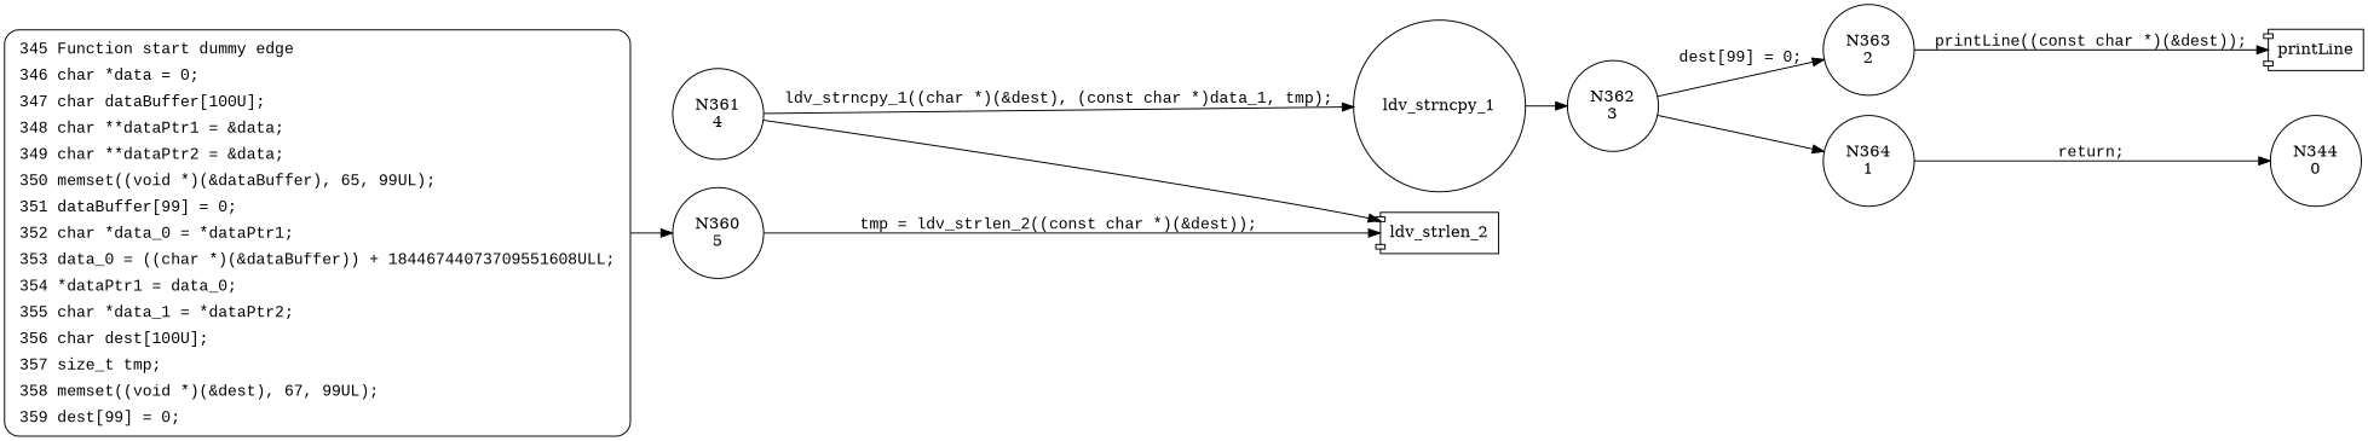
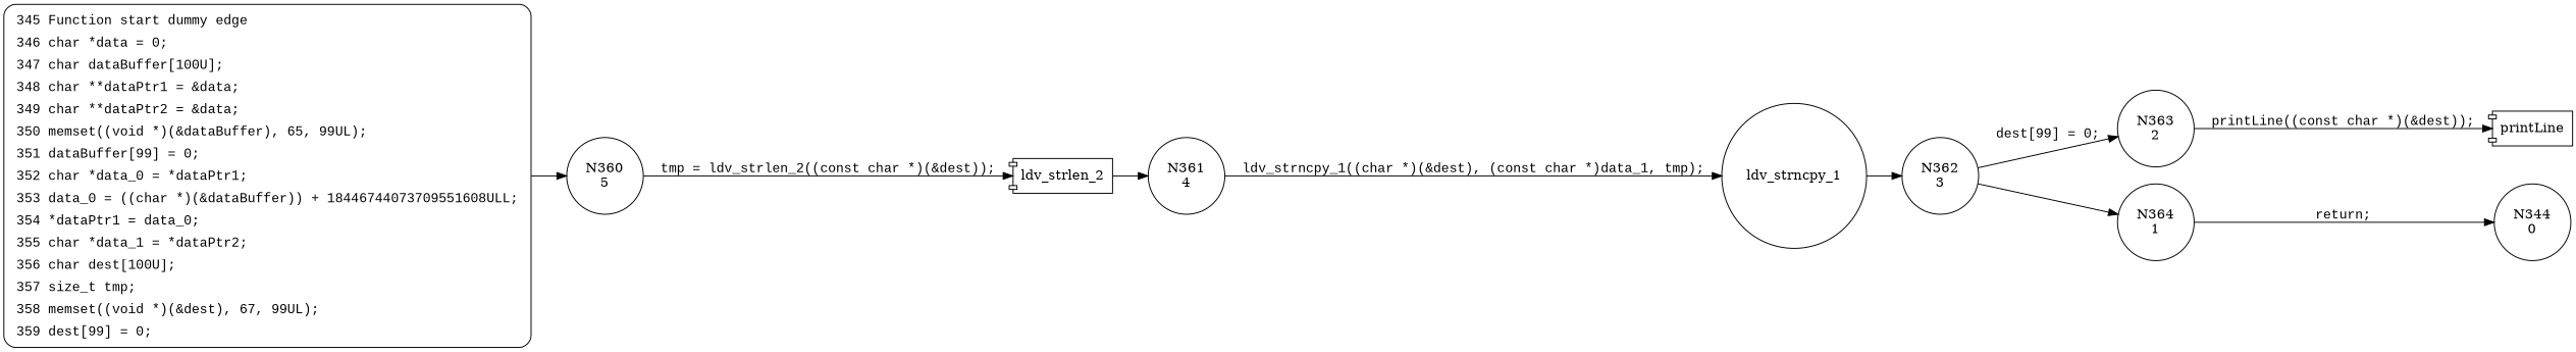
  digraph {
    rankdir=LR
    node [shape=circle]
    edge [fontname="Courier New"]
    n1 [label="N360\n5"]
    n2 [label=ldv_strlen_2 shape=component]
    n3 [label="N361\n4"]
    n4 [label=ldv_strncpy_1]
    n5 [label="N362\n3"]
    n6 [label="N363\n2"]
    n7 [label="N364\n1"]
    n8 [label=printLine shape=component]
    n9 [label="N344\n0"]
    n10 [fillcolor=white fontname="Courier New" label=<<table border="0" cellborder="0" cellpadding="3" bgcolor="white"><tr><td align="right">345</td><td align="left">Function start dummy edge</td></tr><tr><td align="right">346</td><td align="left">char *data = 0;</td></tr><tr><td align="right">347</td><td align="left">char dataBuffer[100U];</td></tr><tr><td align="right">348</td><td align="left">char **dataPtr1 = &amp;data;</td></tr><tr><td align="right">349</td><td align="left">char **dataPtr2 = &amp;data;</td></tr><tr><td align="right">350</td><td align="left">memset((void *)(&amp;dataBuffer), 65, 99UL);</td></tr><tr><td align="right">351</td><td align="left">dataBuffer[99] = 0;</td></tr><tr><td align="right">352</td><td align="left">char *data_0 = *dataPtr1;</td></tr><tr><td align="right">353</td><td align="left">data_0 = ((char *)(&amp;dataBuffer)) + 18446744073709551608ULL;</td></tr><tr><td align="right">354</td><td align="left">*dataPtr1 = data_0;</td></tr><tr><td align="right">355</td><td align="left">char *data_1 = *dataPtr2;</td></tr><tr><td align="right">356</td><td align="left">char dest[100U];</td></tr><tr><td align="right">357</td><td align="left">size_t tmp;</td></tr><tr><td align="right">358</td><td align="left">memset((void *)(&amp;dest), 67, 99UL);</td></tr><tr><td align="right">359</td><td align="left">dest[99] = 0;</td></tr></table>> penwidth=1 shape=Mrecord style="filled,bold"]
    n1 -> n2 [label="tmp = ldv_strlen_2((const char *)(&dest));"]
-   n3 -> n2
+   n2 -> n3
    n3 -> n4 [label="ldv_strncpy_1((char *)(&dest), (const char *)data_1, tmp);"]
    n4 -> n5
    n5 -> n6 [label="dest[99] = 0;"]
    n5 -> n7
    n6 -> n8 [label="printLine((const char *)(&dest));"]
    n7 -> n9 [label="return;"]
    n10 -> n1 [fontname=""]
  }
